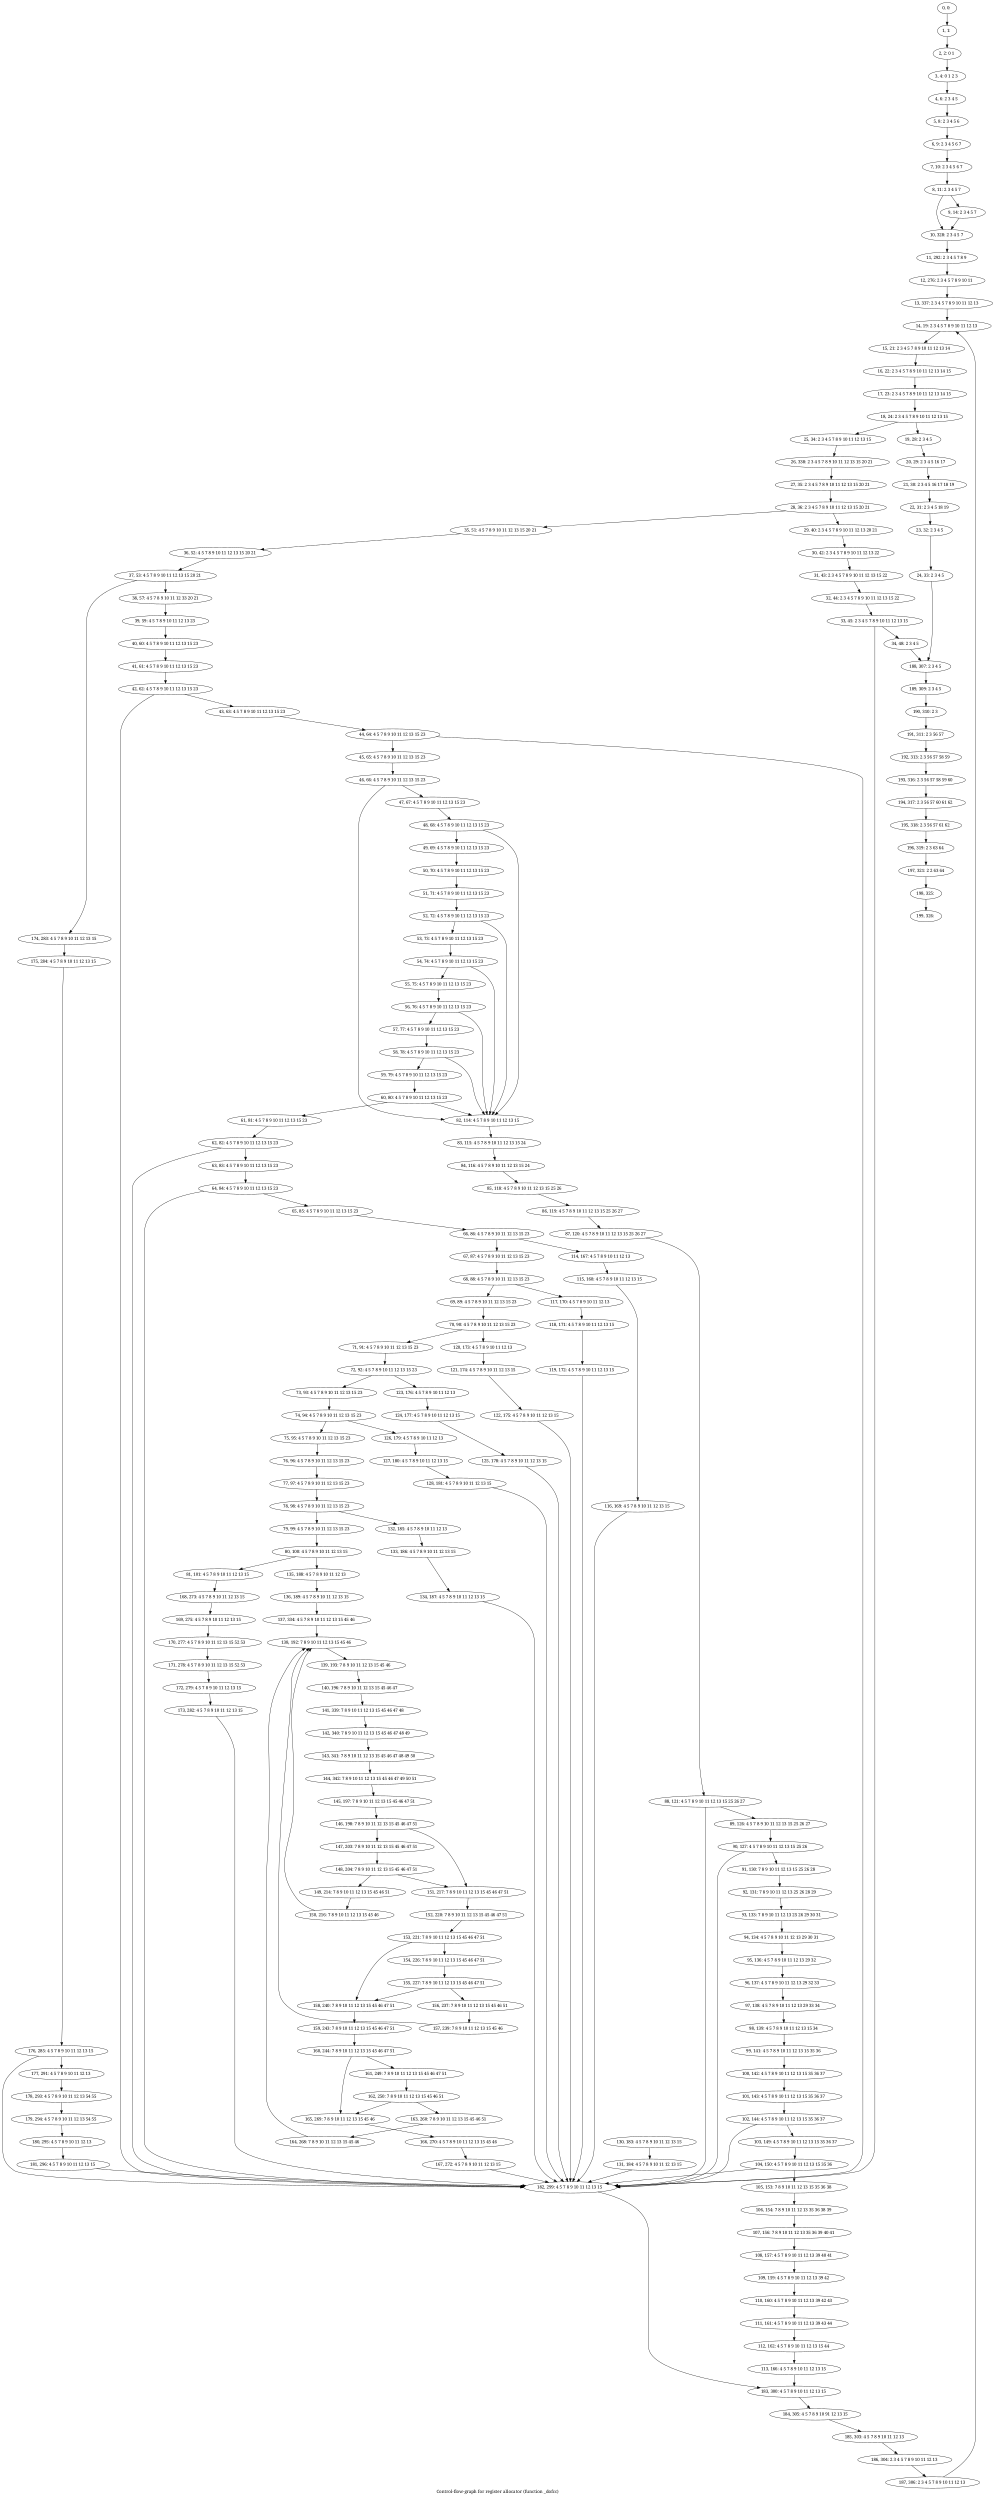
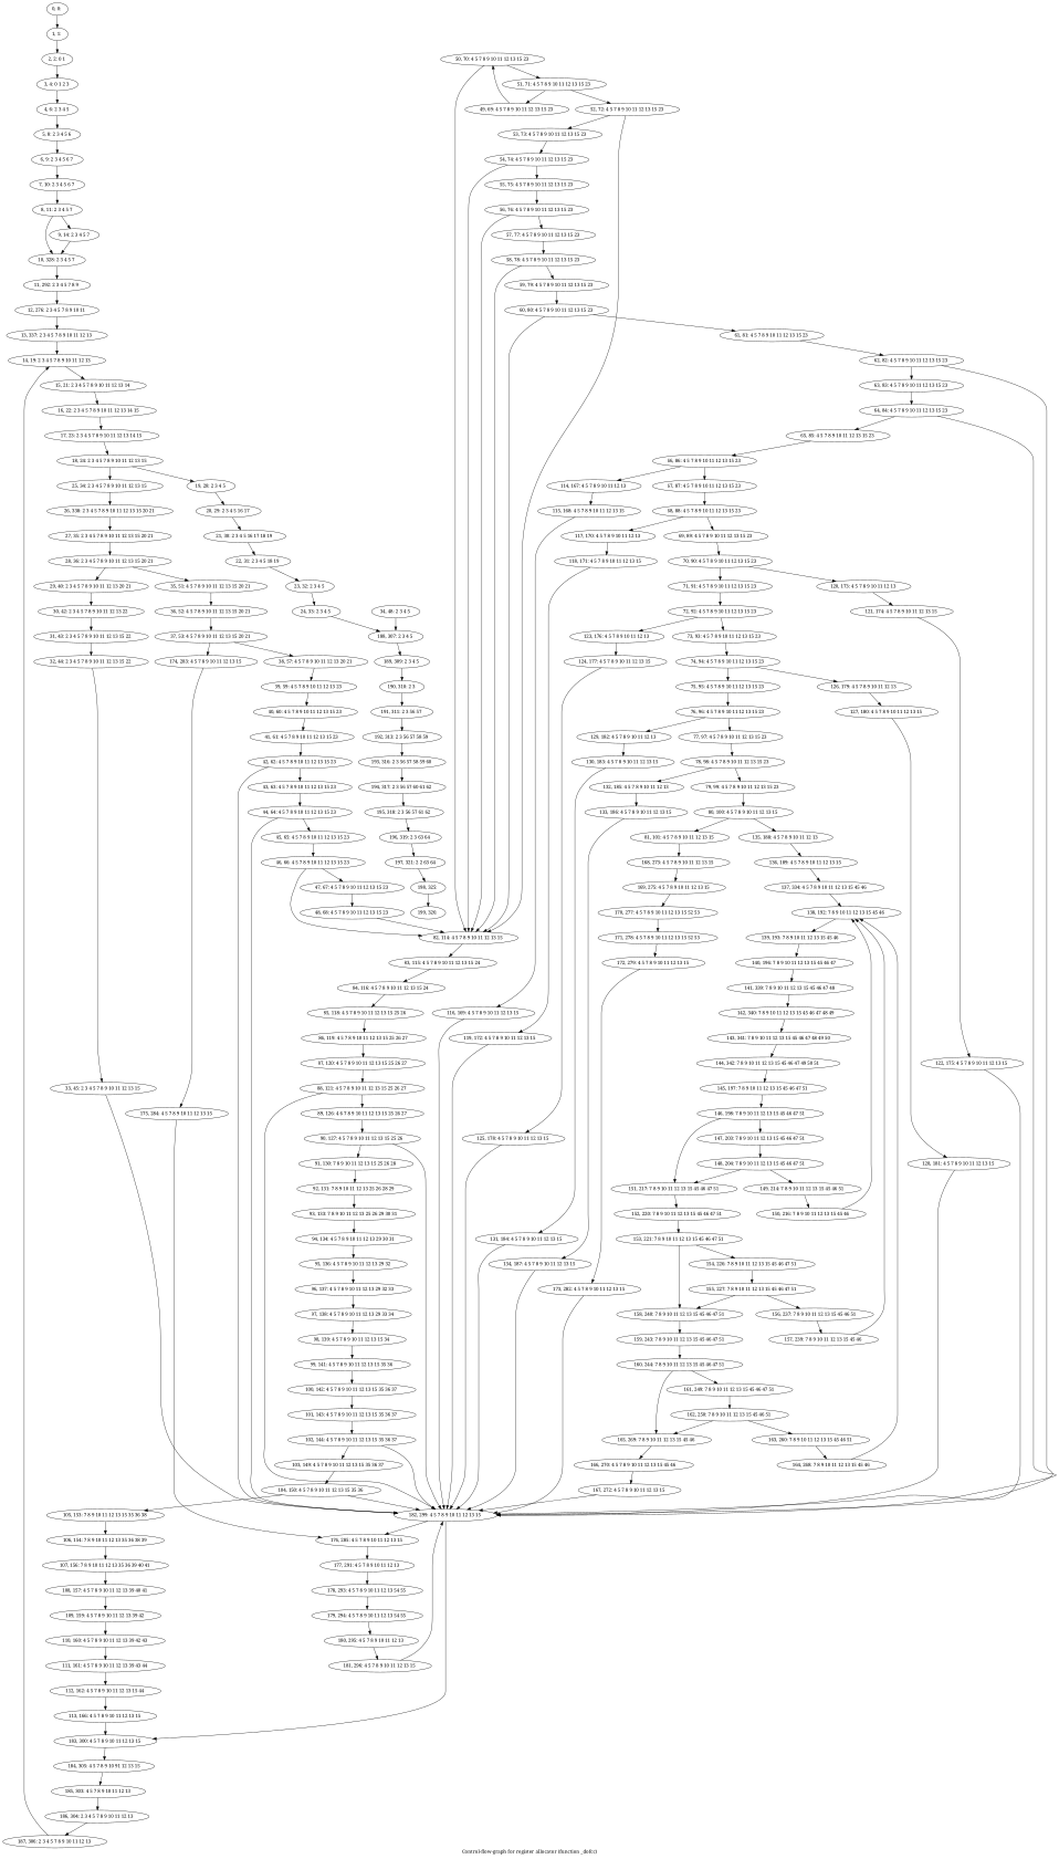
  digraph {
    fontname="Noto Serif"
    label="Control-flow-graph for register allocator (function _dofcc)"
    node [fontname="Noto Serif"]
    edge [fontname="Noto Serif"]
    n1 [label="0, 0: "]
    n2 [label="1, 1: "]
    n3 [label="2, 2: 0 1 "]
    n4 [label="3, 4: 0 1 2 3 "]
    n5 [label="4, 6: 2 3 4 5 "]
    n6 [label="5, 8: 2 3 4 5 6 "]
    n7 [label="6, 9: 2 3 4 5 6 7 "]
    n8 [label="7, 10: 2 3 4 5 6 7 "]
    n9 [label="8, 11: 2 3 4 5 7 "]
    n10 [label="9, 14: 2 3 4 5 7 "]
    n11 [label="10, 328: 2 3 4 5 7 "]
    n12 [label="11, 292: 2 3 4 5 7 8 9 "]
    n13 [label="12, 276: 2 3 4 5 7 8 9 10 11 "]
    n14 [label="13, 337: 2 3 4 5 7 8 9 10 11 12 13 "]
    n15 [label="14, 19: 2 3 4 5 7 8 9 10 11 12 13 "]
    n16 [label="15, 21: 2 3 4 5 7 8 9 10 11 12 13 14 "]
    n17 [label="16, 22: 2 3 4 5 7 8 9 10 11 12 13 14 15 "]
    n18 [label="17, 23: 2 3 4 5 7 8 9 10 11 12 13 14 15 "]
    n19 [label="18, 24: 2 3 4 5 7 8 9 10 11 12 13 15 "]
    n20 [label="19, 28: 2 3 4 5 "]
    n21 [label="25, 34: 2 3 4 5 7 8 9 10 11 12 13 15 "]
    n22 [label="20, 29: 2 3 4 5 16 17 "]
    n23 [label="26, 338: 2 3 4 5 7 8 9 10 11 12 13 15 20 21 "]
    n24 [label="21, 30: 2 3 4 5 16 17 18 19 "]
    n25 [label="22, 31: 2 3 4 5 18 19 "]
    n26 [label="23, 32: 2 3 4 5 "]
    n27 [label="24, 33: 2 3 4 5 "]
    n28 [label="188, 307: 2 3 4 5 "]
    n29 [label="189, 309: 2 3 4 5 "]
    n30 [label="27, 35: 2 3 4 5 7 8 9 10 11 12 13 15 20 21 "]
    n31 [label="28, 36: 2 3 4 5 7 8 9 10 11 12 13 15 20 21 "]
    n32 [label="29, 40: 2 3 4 5 7 8 9 10 11 12 13 20 21 "]
    n33 [label="35, 51: 4 5 7 8 9 10 11 12 13 15 20 21 "]
    n34 [label="30, 42: 2 3 4 5 7 8 9 10 11 12 13 22 "]
    n35 [label="36, 52: 4 5 7 8 9 10 11 12 13 15 20 21 "]
    n36 [label="31, 43: 2 3 4 5 7 8 9 10 11 12 13 15 22 "]
    n37 [label="32, 44: 2 3 4 5 7 8 9 10 11 12 13 15 22 "]
    n38 [label="33, 45: 2 3 4 5 7 8 9 10 11 12 13 15 "]
    n39 [label="34, 48: 2 3 4 5 "]
    n40 [label="182, 299: 4 5 7 8 9 10 11 12 13 15 "]
    n41 [label="183, 300: 4 5 7 8 9 10 11 12 13 15 "]
    n42 [label="37, 53: 4 5 7 8 9 10 11 12 13 15 20 21 "]
-   n43 [label="38, 57: 4 5 7 8 9 10 11 12 33 20 21"]
+   n43 [label="38, 57: 4 5 7 8 9 10 11 12 13 20 21 "]
    n44 [label="174, 283: 4 5 7 8 9 10 11 12 13 15 "]
    n45 [label="39, 59: 4 5 7 8 9 10 11 12 13 23 "]
    n46 [label="175, 284: 4 5 7 8 9 10 11 12 13 15 "]
    n47 [label="40, 60: 4 5 7 8 9 10 11 12 13 15 23 "]
    n48 [label="41, 61: 4 5 7 8 9 10 11 12 13 15 23 "]
    n49 [label="42, 62: 4 5 7 8 9 10 11 12 13 15 23 "]
    n50 [label="43, 63: 4 5 7 8 9 10 11 12 13 15 23 "]
    n51 [label="44, 64: 4 5 7 8 9 10 11 12 13 15 23 "]
    n52 [label="45, 65: 4 5 7 8 9 10 11 12 13 15 23 "]
    n53 [label="46, 66: 4 5 7 8 9 10 11 12 13 15 23 "]
    n54 [label="47, 67: 4 5 7 8 9 10 11 12 13 15 23 "]
    n55 [label="82, 114: 4 5 7 8 9 10 11 12 13 15 "]
    n56 [label="48, 68: 4 5 7 8 9 10 11 12 13 15 23 "]
    n57 [label="83, 115: 4 5 7 8 9 10 11 12 13 15 24 "]
    n58 [label="49, 69: 4 5 7 8 9 10 11 12 13 15 23 "]
    n59 [label="50, 70: 4 5 7 8 9 10 11 12 13 15 23 "]
    n60 [label="51, 71: 4 5 7 8 9 10 11 12 13 15 23 "]
    n61 [label="52, 72: 4 5 7 8 9 10 11 12 13 15 23 "]
    n62 [label="53, 73: 4 5 7 8 9 10 11 12 13 15 23 "]
    n63 [label="54, 74: 4 5 7 8 9 10 11 12 13 15 23 "]
    n64 [label="55, 75: 4 5 7 8 9 10 11 12 13 15 23 "]
    n65 [label="56, 76: 4 5 7 8 9 10 11 12 13 15 23 "]
    n66 [label="57, 77: 4 5 7 8 9 10 11 12 13 15 23 "]
    n67 [label="58, 78: 4 5 7 8 9 10 11 12 13 15 23 "]
    n68 [label="59, 79: 4 5 7 8 9 10 11 12 13 15 23 "]
    n69 [label="60, 80: 4 5 7 8 9 10 11 12 13 15 23 "]
    n70 [label="61, 81: 4 5 7 8 9 10 11 12 13 15 23 "]
    n71 [label="62, 82: 4 5 7 8 9 10 11 12 13 15 23 "]
    n72 [label="63, 83: 4 5 7 8 9 10 11 12 13 15 23 "]
    n73 [label="64, 84: 4 5 7 8 9 10 11 12 13 15 23 "]
    n74 [label="65, 85: 4 5 7 8 9 10 11 12 13 15 23 "]
    n75 [label="66, 86: 4 5 7 8 9 10 11 12 13 15 23 "]
    n76 [label="67, 87: 4 5 7 8 9 10 11 12 13 15 23 "]
    n77 [label="114, 167: 4 5 7 8 9 10 11 12 13 "]
    n78 [label="68, 88: 4 5 7 8 9 10 11 12 13 15 23 "]
    n79 [label="115, 168: 4 5 7 8 9 10 11 12 13 15 "]
    n80 [label="69, 89: 4 5 7 8 9 10 11 12 13 15 23 "]
    n81 [label="117, 170: 4 5 7 8 9 10 11 12 13 "]
    n82 [label="70, 90: 4 5 7 8 9 10 11 12 13 15 23 "]
    n83 [label="118, 171: 4 5 7 8 9 10 11 12 13 15 "]
    n84 [label="71, 91: 4 5 7 8 9 10 11 12 13 15 23 "]
    n85 [label="120, 173: 4 5 7 8 9 10 11 12 13 "]
    n86 [label="72, 92: 4 5 7 8 9 10 11 12 13 15 23 "]
    n87 [label="121, 174: 4 5 7 8 9 10 11 12 13 15 "]
    n88 [label="73, 93: 4 5 7 8 9 10 11 12 13 15 23 "]
    n89 [label="123, 176: 4 5 7 8 9 10 11 12 13 "]
    n90 [label="74, 94: 4 5 7 8 9 10 11 12 13 15 23 "]
    n91 [label="124, 177: 4 5 7 8 9 10 11 12 13 15 "]
    n92 [label="75, 95: 4 5 7 8 9 10 11 12 13 15 23 "]
    n93 [label="126, 179: 4 5 7 8 9 10 11 12 13 "]
    n94 [label="76, 96: 4 5 7 8 9 10 11 12 13 15 23 "]
    n95 [label="127, 180: 4 5 7 8 9 10 11 12 13 15 "]
    n96 [label="77, 97: 4 5 7 8 9 10 11 12 13 15 23 "]
+   n97 [label="129, 182: 4 5 7 8 9 10 11 12 13 "]
    n98 [label="78, 98: 4 5 7 8 9 10 11 12 13 15 23 "]
    n99 [label="130, 183: 4 5 7 8 9 10 11 12 13 15 "]
    n100 [label="79, 99: 4 5 7 8 9 10 11 12 13 15 23 "]
    n101 [label="132, 185: 4 5 7 8 9 10 11 12 13 "]
    n102 [label="80, 100: 4 5 7 8 9 10 11 12 13 15 "]
    n103 [label="133, 186: 4 5 7 8 9 10 11 12 13 15 "]
    n104 [label="81, 101: 4 5 7 8 9 10 11 12 13 15 "]
    n105 [label="135, 188: 4 5 7 8 9 10 11 12 13 "]
    n106 [label="168, 273: 4 5 7 8 9 10 11 12 13 15 "]
    n107 [label="136, 189: 4 5 7 8 9 10 11 12 13 15 "]
    n108 [label="169, 275: 4 5 7 8 9 10 11 12 13 15 "]
    n109 [label="84, 116: 4 5 7 8 9 10 11 12 13 15 24 "]
    n110 [label="85, 118: 4 5 7 8 9 10 11 12 13 15 25 26 "]
    n111 [label="86, 119: 4 5 7 8 9 10 11 12 13 15 25 26 27 "]
    n112 [label="87, 120: 4 5 7 8 9 10 11 12 13 15 25 26 27 "]
    n113 [label="88, 121: 4 5 7 8 9 10 11 12 13 15 25 26 27 "]
-   n114 [label="89, 126: 4 5 7 8 9 10 11 12 13 15 25 26 27 "]
+   n114 [label="89, 126: 4 6 7 8 9 10 11 12 13 15 25 26 27"]
    n115 [label="90, 127: 4 5 7 8 9 10 11 12 13 15 25 26 "]
    n116 [label="91, 130: 7 8 9 10 11 12 13 15 25 26 28 "]
    n117 [label="92, 131: 7 8 9 10 11 12 13 25 26 28 29 "]
    n118 [label="93, 133: 7 8 9 10 11 12 13 25 26 29 30 31 "]
    n119 [label="94, 134: 4 5 7 8 9 10 11 12 13 29 30 31 "]
    n120 [label="95, 136: 4 5 7 8 9 10 11 12 13 29 32 "]
    n121 [label="96, 137: 4 5 7 8 9 10 11 12 13 29 32 33 "]
    n122 [label="97, 138: 4 5 7 8 9 10 11 12 13 29 33 34 "]
    n123 [label="98, 139: 4 5 7 8 9 10 11 12 13 15 34 "]
    n124 [label="99, 141: 4 5 7 8 9 10 11 12 13 15 35 36 "]
    n125 [label="100, 142: 4 5 7 8 9 10 11 12 13 15 35 36 37 "]
    n126 [label="101, 143: 4 5 7 8 9 10 11 12 13 15 35 36 37 "]
    n127 [label="102, 144: 4 5 7 8 9 10 11 12 13 15 35 36 37 "]
    n128 [label="103, 149: 4 5 7 8 9 10 11 12 13 15 35 36 37 "]
    n129 [label="104, 150: 4 5 7 8 9 10 11 12 13 15 35 36 "]
    n130 [label="105, 153: 7 8 9 10 11 12 13 15 35 36 38 "]
    n131 [label="106, 154: 7 8 9 10 11 12 13 35 36 38 39 "]
    n132 [label="107, 156: 7 8 9 10 11 12 13 35 36 39 40 41 "]
    n133 [label="108, 157: 4 5 7 8 9 10 11 12 13 39 40 41 "]
    n134 [label="109, 159: 4 5 7 8 9 10 11 12 13 39 42 "]
    n135 [label="110, 160: 4 5 7 8 9 10 11 12 13 39 42 43 "]
    n136 [label="111, 161: 4 5 7 8 9 10 11 12 13 39 43 44 "]
    n137 [label="112, 162: 4 5 7 8 9 10 11 12 13 15 44 "]
    n138 [label="113, 166: 4 5 7 8 9 10 11 12 13 15 "]
    n139 [label="116, 169: 4 5 7 8 9 10 11 12 13 15 "]
    n140 [label="119, 172: 4 5 7 8 9 10 11 12 13 15 "]
    n141 [label="122, 175: 4 5 7 8 9 10 11 12 13 15 "]
    n142 [label="125, 178: 4 5 7 8 9 10 11 12 13 15 "]
    n143 [label="128, 181: 4 5 7 8 9 10 11 12 13 15 "]
    n144 [label="131, 184: 4 5 7 8 9 10 11 12 13 15 "]
    n145 [label="134, 187: 4 5 7 8 9 10 11 12 13 15 "]
    n146 [label="137, 334: 4 5 7 8 9 10 11 12 13 15 45 46 "]
    n147 [label="138, 192: 7 8 9 10 11 12 13 15 45 46 "]
    n148 [label="139, 193: 7 8 9 10 11 12 13 15 45 46 "]
    n149 [label="140, 196: 7 8 9 10 11 12 13 15 45 46 47 "]
    n150 [label="141, 339: 7 8 9 10 11 12 13 15 45 46 47 48 "]
    n151 [label="142, 340: 7 8 9 10 11 12 13 15 45 46 47 48 49 "]
    n152 [label="143, 341: 7 8 9 10 11 12 13 15 45 46 47 48 49 50 "]
    n153 [label="144, 342: 7 8 9 10 11 12 13 15 45 46 47 49 50 51 "]
    n154 [label="145, 197: 7 8 9 10 11 12 13 15 45 46 47 51 "]
    n155 [label="146, 198: 7 8 9 10 11 12 13 15 45 46 47 51 "]
    n156 [label="147, 203: 7 8 9 10 11 12 13 15 45 46 47 51 "]
    n157 [label="151, 217: 7 8 9 10 11 12 13 15 45 46 47 51 "]
    n158 [label="148, 204: 7 8 9 10 11 12 13 15 45 46 47 51 "]
    n159 [label="152, 220: 7 8 9 10 11 12 13 15 45 46 47 51 "]
    n160 [label="149, 214: 7 8 9 10 11 12 13 15 45 46 51 "]
    n161 [label="150, 216: 7 8 9 10 11 12 13 15 45 46 "]
    n162 [label="153, 221: 7 8 9 10 11 12 13 15 45 46 47 51 "]
    n163 [label="154, 226: 7 8 9 10 11 12 13 15 45 46 47 51 "]
    n164 [label="158, 240: 7 8 9 10 11 12 13 15 45 46 47 51 "]
    n165 [label="155, 227: 7 8 9 10 11 12 13 15 45 46 47 51 "]
    n166 [label="159, 243: 7 8 9 10 11 12 13 15 45 46 47 51 "]
    n167 [label="156, 237: 7 8 9 10 11 12 13 15 45 46 51 "]
    n168 [label="157, 239: 7 8 9 10 11 12 13 15 45 46 "]
    n169 [label="160, 244: 7 8 9 10 11 12 13 15 45 46 47 51 "]
    n170 [label="161, 249: 7 8 9 10 11 12 13 15 45 46 47 51 "]
    n171 [label="165, 269: 7 8 9 10 11 12 13 15 45 46 "]
    n172 [label="162, 250: 7 8 9 10 11 12 13 15 45 46 51 "]
    n173 [label="166, 270: 4 5 7 8 9 10 11 12 13 15 45 46 "]
    n174 [label="163, 260: 7 8 9 10 11 12 13 15 45 46 51 "]
    n175 [label="164, 268: 7 8 9 10 11 12 13 15 45 46 "]
    n176 [label="167, 272: 4 5 7 8 9 10 11 12 13 15 "]
    n177 [label="170, 277: 4 5 7 8 9 10 11 12 13 15 52 53 "]
    n178 [label="171, 278: 4 5 7 8 9 10 11 12 13 15 52 53 "]
    n179 [label="172, 279: 4 5 7 8 9 10 11 12 13 15 "]
    n180 [label="173, 282: 4 5 7 8 9 10 11 12 13 15 "]
    n181 [label="176, 285: 4 5 7 8 9 10 11 12 13 15 "]
    n182 [label="177, 291: 4 5 7 8 9 10 11 12 13 "]
    n183 [label="178, 293: 4 5 7 8 9 10 11 12 13 54 55 "]
    n184 [label="179, 294: 4 5 7 8 9 10 11 12 13 54 55 "]
    n185 [label="180, 295: 4 5 7 8 9 10 11 12 13 "]
    n186 [label="181, 296: 4 5 7 8 9 10 11 12 13 15 "]
    n187 [label="184, 305: 4 5 7 8 9 10 91 12 13 15"]
    n188 [label="185, 303: 4 5 7 8 9 10 11 12 13 "]
    n189 [label="186, 304: 2 3 4 5 7 8 9 10 11 12 13 "]
    n190 [label="187, 306: 2 3 4 5 7 8 9 10 11 12 13 "]
    n191 [label="190, 310: 2 3 "]
    n192 [label="191, 311: 2 3 56 57 "]
    n193 [label="192, 313: 2 3 56 57 58 59 "]
    n194 [label="193, 316: 2 3 56 57 58 59 60 "]
    n195 [label="194, 317: 2 3 56 57 60 61 62 "]
    n196 [label="195, 318: 2 3 56 57 61 62 "]
    n197 [label="196, 319: 2 3 63 64 "]
    n198 [label="197, 321: 2 2 63 64"]
    n199 [label="198, 325: "]
    n200 [label="199, 326: "]
    n1 -> n2
    n2 -> n3
    n3 -> n4
    n4 -> n5
    n5 -> n6
    n6 -> n7
    n7 -> n8
    n8 -> n9
    n9 -> n10
    n9 -> n11
    n10 -> n11
    n11 -> n12
    n12 -> n13
    n13 -> n14
    n14 -> n15
    n15 -> n16
    n16 -> n17
    n17 -> n18
    n18 -> n19
    n19 -> n20
    n19 -> n21
    n20 -> n22
    n21 -> n23
    n22 -> n24
    n23 -> n30
    n24 -> n25
    n25 -> n26
    n26 -> n27
    n27 -> n28
    n28 -> n29
    n29 -> n191
    n30 -> n31
    n31 -> n32
    n31 -> n33
    n32 -> n34
    n33 -> n35
    n34 -> n36
    n35 -> n42
    n36 -> n37
    n37 -> n38
-   n38 -> n39
    n38 -> n40
    n39 -> n28
    n40 -> n41
    n41 -> n187
    n42 -> n43
    n42 -> n44
    n43 -> n45
    n44 -> n46
    n45 -> n47
    n46 -> n181
    n47 -> n48
    n48 -> n49
    n49 -> n40
    n49 -> n50
    n50 -> n51
    n51 -> n40
    n51 -> n52
    n52 -> n53
    n53 -> n54
    n53 -> n55
    n54 -> n56
    n55 -> n57
    n56 -> n55
-   n56 -> n58
+   n60 -> n58
    n57 -> n109
    n58 -> n59
+   n59 -> n55
    n59 -> n60
    n60 -> n61
    n61 -> n55
    n61 -> n62
    n62 -> n63
    n63 -> n55
    n63 -> n64
    n64 -> n65
    n65 -> n55
    n65 -> n66
    n66 -> n67
    n67 -> n55
    n67 -> n68
    n68 -> n69
    n69 -> n55
    n69 -> n70
    n70 -> n71
    n71 -> n40
    n71 -> n72
    n72 -> n73
    n73 -> n40
    n73 -> n74
    n74 -> n75
    n75 -> n76
    n75 -> n77
    n76 -> n78
    n77 -> n79
    n78 -> n80
    n78 -> n81
    n79 -> n139
    n80 -> n82
    n81 -> n83
    n82 -> n84
    n82 -> n85
    n83 -> n140
    n84 -> n86
    n85 -> n87
    n86 -> n88
    n86 -> n89
    n87 -> n141
    n88 -> n90
    n89 -> n91
    n90 -> n92
    n90 -> n93
    n91 -> n142
    n92 -> n94
    n93 -> n95
    n94 -> n96
+   n94 -> n97
    n95 -> n143
    n96 -> n98
+   n97 -> n99
    n98 -> n100
    n98 -> n101
    n99 -> n144
    n100 -> n102
    n101 -> n103
    n102 -> n104
    n102 -> n105
    n103 -> n145
    n104 -> n106
    n105 -> n107
    n106 -> n108
    n107 -> n146
    n108 -> n177
    n109 -> n110
    n110 -> n111
    n111 -> n112
    n112 -> n113
    n113 -> n40
    n113 -> n114
    n114 -> n115
    n115 -> n40
    n115 -> n116
    n116 -> n117
    n117 -> n118
    n118 -> n119
    n119 -> n120
    n120 -> n121
    n121 -> n122
    n122 -> n123
    n123 -> n124
    n124 -> n125
    n125 -> n126
    n126 -> n127
    n127 -> n40
    n127 -> n128
    n128 -> n129
    n129 -> n40
    n129 -> n130
    n130 -> n131
    n131 -> n132
    n132 -> n133
    n133 -> n134
    n134 -> n135
    n135 -> n136
    n136 -> n137
    n137 -> n138
    n138 -> n41
    n139 -> n40
    n140 -> n40
    n141 -> n40
    n142 -> n40
    n143 -> n40
    n144 -> n40
    n145 -> n40
    n146 -> n147
    n147 -> n148
    n148 -> n149
    n149 -> n150
    n150 -> n151
    n151 -> n152
    n152 -> n153
    n153 -> n154
    n154 -> n155
    n155 -> n156
    n155 -> n157
    n156 -> n158
    n157 -> n159
    n158 -> n157
    n158 -> n160
    n159 -> n162
    n160 -> n161
    n161 -> n147
    n162 -> n163
    n162 -> n164
    n163 -> n165
    n164 -> n166
    n165 -> n164
    n165 -> n167
    n166 -> n169
    n167 -> n168
    n168 -> n147
    n169 -> n170
    n169 -> n171
    n170 -> n172
    n171 -> n173
    n172 -> n171
    n172 -> n174
    n173 -> n176
    n174 -> n175
    n175 -> n147
    n176 -> n40
    n177 -> n178
    n178 -> n179
    n179 -> n180
    n180 -> n40
-   n181 -> n40
+   n40 -> n181
    n181 -> n182
    n182 -> n183
    n183 -> n184
    n184 -> n185
    n185 -> n186
    n186 -> n40
    n187 -> n188
    n188 -> n189
    n189 -> n190
    n190 -> n15
    n191 -> n192
    n192 -> n193
    n193 -> n194
    n194 -> n195
    n195 -> n196
    n196 -> n197
    n197 -> n198
    n198 -> n199
    n199 -> n200
  }
